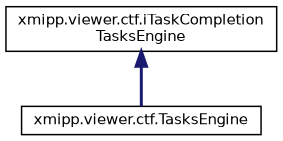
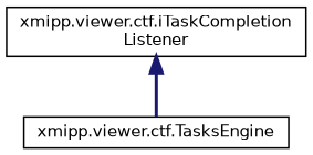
  digraph {
    node [color=black fillcolor=white fontname=Helvetica fontsize=10 shape=record style=filled]
-   n1 [fontcolor=black height=0.2 label="xmipp.viewer.ctf.iTaskCompletion\lTasksEngine" width=0.4]
+   n1 [fontcolor=black height=0.2 label="xmipp.viewer.ctf.iTaskCompletion\lListener" width=0.4]
    n2 [height=0.2 label="xmipp.viewer.ctf.TasksEngine" width=0.4]
    n1 -> n2 [color=midnightblue dir=back fontname=Helvetica fontsize=10 labelfontname=Helvetica labelfontsize=10 style=bold]
  }
